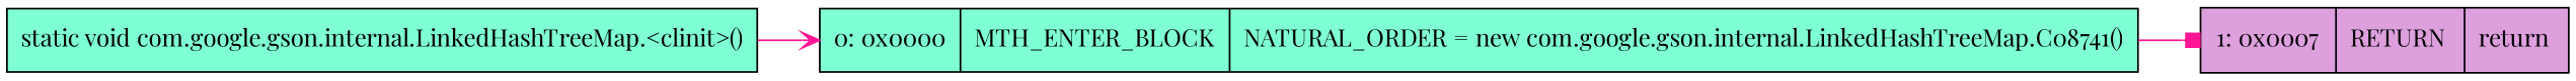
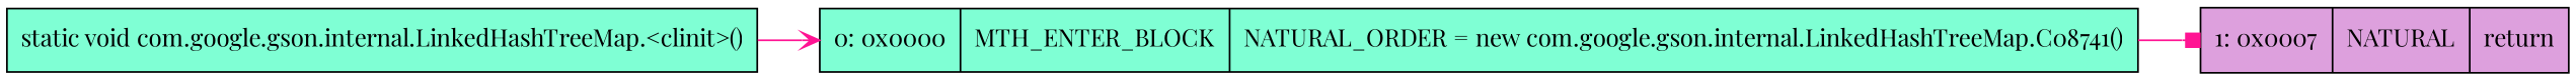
  digraph {
    rankdir=LR
    fontname="Playfair Display"
    node [shape=record style=filled fillcolor=aquamarine fontname="Playfair Display"]
    edge [color=deeppink fontname="Playfair Display"]
    n1 [label="{0\:\ 0x0000|MTH_ENTER_BLOCK\l|NATURAL_ORDER = new com.google.gson.internal.LinkedHashTreeMap.C08741()\l}"]
-   n2 [label="{1\:\ 0x0007|RETURN\l|return\l}" fillcolor=plum]
+   n2 [label="{1\:\ 0x0007|NATURAL\l|return\l}" fillcolor=plum]
    n3 [label="{static void com.google.gson.internal.LinkedHashTreeMap.\<clinit\>() }"]
    n1 -> n2 [arrowhead=box]
    n3 -> n1 [arrowhead=vee]
  }
